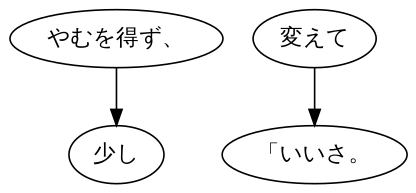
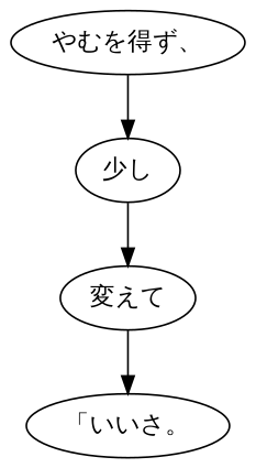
  digraph {
    n1 [label="やむを得ず、"]
    n2 [label="少し"]
    n3 [label="「いいさ。"]
    n4 [label="変えて"]
    n1 -> n2
+   n2 -> n4
    n4 -> n3
  }
